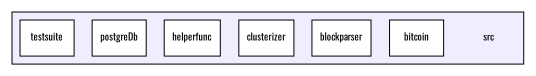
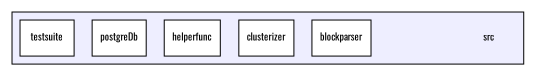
  digraph {
    compound=true
    fontname=Oswald
    node [fontname=Oswald fontsize=10 shape=box color=black fillcolor=white style=filled]
    n1 [label=src shape=plaintext color="" fillcolor="" style=""]
-   n2 [label=bitcoin]
    n3 [label=blockparser]
    n4 [label=clusterizer]
    n5 [label=helperfunc]
    n6 [label=postgreDb]
    n7 [label=testsuite]
    subgraph cluster_1 {
      bgcolor="#eeeeff"
      pencolor=black
      n1
-     n2
      n3
      n4
      n5
      n6
      n7
    }
  }
